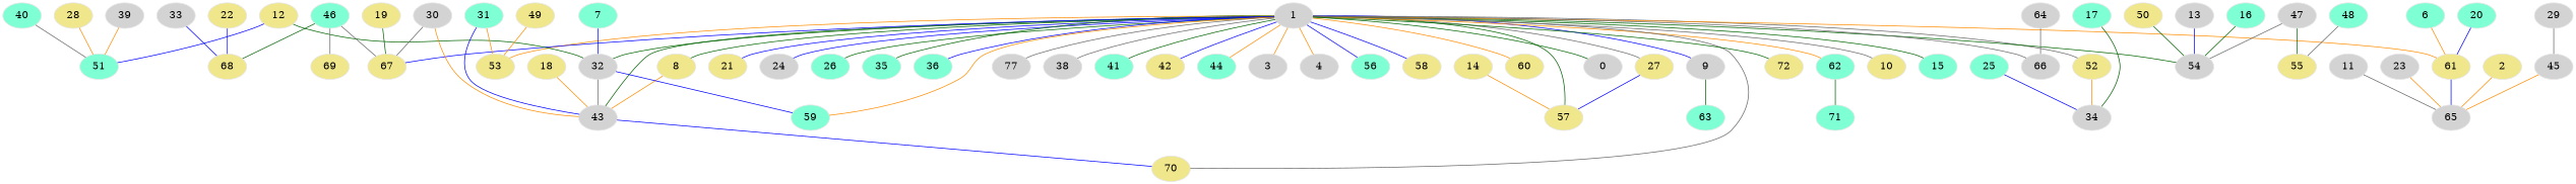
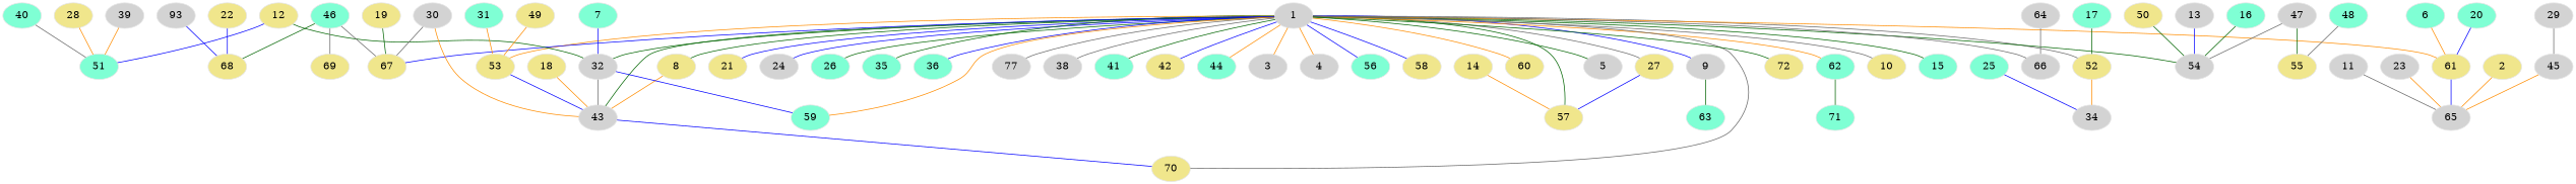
  graph {
    node [color=gray90 fillcolor=khaki style=filled]
    edge [color=darkorange weight=1.0]
    1 [fillcolor=lightgrey]
    3 [fillcolor=lightgrey]
    4 [fillcolor=lightgrey]
-   5 [fillcolor=lightgrey label=0]
+   5 [fillcolor=lightgrey]
    8
    9 [fillcolor=lightgrey]
    10
    15 [fillcolor=aquamarine]
    21
    24 [fillcolor=lightgrey]
    26 [fillcolor=aquamarine]
    27
    32 [fillcolor=lightgrey]
    35 [fillcolor=aquamarine]
    36 [fillcolor=aquamarine]
    n16 [fillcolor=lightgrey label=77]
    38 [fillcolor=lightgrey]
    41 [fillcolor=aquamarine]
    42
    43 [fillcolor=lightgrey]
    44 [fillcolor=aquamarine]
    52
    53
    54 [fillcolor=lightgrey]
    56 [fillcolor=aquamarine]
    57
    58
    59 [fillcolor=aquamarine]
    60
    61
    62 [fillcolor=aquamarine]
    66 [fillcolor=lightgrey]
    67
    70
    72
    63 [fillcolor=aquamarine]
    34 [fillcolor=lightgrey]
    65 [fillcolor=lightgrey]
    71 [fillcolor=aquamarine]
    2
    6 [fillcolor=aquamarine]
    7 [fillcolor=aquamarine]
    11 [fillcolor=lightgrey]
    12
    51 [fillcolor=aquamarine]
    13 [fillcolor=lightgrey]
    14
    16 [fillcolor=aquamarine]
    17 [fillcolor=aquamarine]
    18
    19
    20 [fillcolor=aquamarine]
    22
    68
    23 [fillcolor=lightgrey]
    25 [fillcolor=aquamarine]
    28
    29 [fillcolor=lightgrey]
    45 [fillcolor=lightgrey]
    30 [fillcolor=lightgrey]
    31 [fillcolor=aquamarine]
-   33 [fillcolor=lightgrey]
+   33 [fillcolor=lightgrey label=93]
    39 [fillcolor=lightgrey]
    40 [fillcolor=aquamarine]
    46 [fillcolor=aquamarine]
    69
    47 [fillcolor=lightgrey]
    55
    48 [fillcolor=aquamarine]
    49
    50
    64 [fillcolor=lightgrey]
    1 -- 3
    1 -- 4
    1 -- 5 [color=darkgreen]
    1 -- 8 [color=darkgreen]
    1 -- 9 [color=blue]
    1 -- 10 [color=gray40]
    1 -- 15 [color=darkgreen]
    1 -- 21 [color=blue]
    1 -- 24 [color=blue]
    1 -- 26 [color=darkgreen]
    1 -- 27 [color=gray40]
    1 -- 32 [color=darkgreen]
    1 -- 35 [color=darkgreen]
    1 -- 36 [color=blue]
    1 -- n16 [color=gray40]
    1 -- 38 [color=gray40]
    1 -- 41 [color=darkgreen]
    1 -- 42 [color=blue]
    1 -- 43 [color=darkgreen weight=2.0]
    1 -- 44
    1 -- 52 [color=gray40]
    1 -- 53
    1 -- 54 [color=darkgreen]
    1 -- 56 [color=blue]
    1 -- 57 [color=darkgreen]
    1 -- 58 [color=blue]
    1 -- 59
    1 -- 60
    1 -- 61
    1 -- 62
    1 -- 66 [color=gray40 weight=2.0]
    1 -- 67 [color=blue]
    1 -- 70 [color=gray40]
    1 -- 72 [color=darkgreen]
    8 -- 43
    9 -- 63 [color=darkgreen]
    27 -- 57 [color=blue]
    32 -- 43 [color=gray40]
    32 -- 59 [color=blue]
    43 -- 70 [color=blue]
    52 -- 34
    61 -- 65 [color=blue]
    62 -- 71 [color=darkgreen]
    2 -- 65
    6 -- 61
    7 -- 32 [color=blue]
    11 -- 65 [color=gray40]
    12 -- 32 [color=darkgreen]
    12 -- 51 [color=blue]
    13 -- 54 [color=blue]
    14 -- 57
    16 -- 54 [color=darkgreen]
-   17 -- 34 [color=darkgreen]
+   17 -- 52 [color=darkgreen]
    18 -- 43
    19 -- 67 [color=darkgreen]
    20 -- 61 [color=blue]
    22 -- 68 [color=blue]
    23 -- 65
    25 -- 34 [color=blue]
    28 -- 51
    29 -- 45 [color=gray40]
    45 -- 65
    30 -- 43
    30 -- 67 [color=gray40]
-   31 -- 43 [color=blue]
+   53 -- 43 [color=blue]
    31 -- 53
    33 -- 68 [color=blue]
    39 -- 51
    40 -- 51 [color=gray40]
    46 -- 67 [color=gray40]
    46 -- 68 [color=darkgreen]
    46 -- 69 [color=gray40]
    47 -- 54 [color=gray40]
    47 -- 55 [color=darkgreen]
    48 -- 55 [color=gray40]
    49 -- 53
    50 -- 54 [color=darkgreen]
    64 -- 66 [color=gray40]
  }
